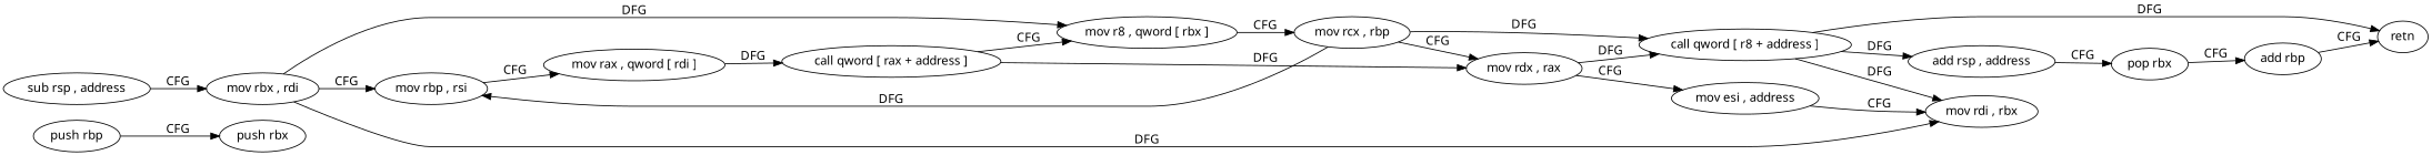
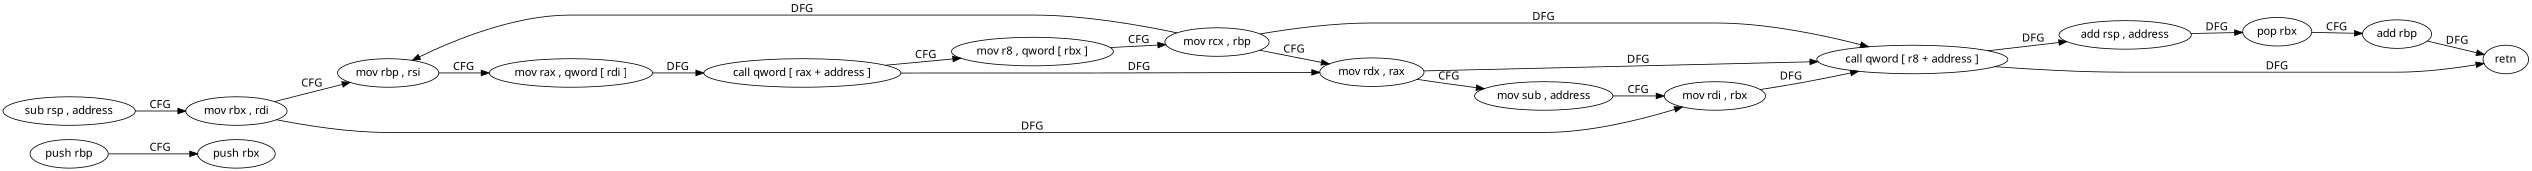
  digraph {
    fontname="Noto Sans"
    rankdir=LR
    node [fontname="Noto Sans"]
    edge [fontname="Noto Sans"]
    n1 [label="push rbp"]
    n2 [label="push rbx"]
    n3 [label="sub rsp , address"]
    n4 [label="mov rbx , rdi"]
    n5 [label="mov rbp , rsi"]
    n6 [label="mov r8 , qword [ rbx ]"]
    n7 [label="mov rdi , rbx"]
    n8 [label="mov rax , qword [ rdi ]"]
    n9 [label="mov rcx , rbp"]
    n10 [label="call qword [ r8 + address ]"]
    n11 [label="call qword [ rax + address ]"]
    n12 [label="mov rdx , rax"]
-   n13 [label="mov esi , address"]
+   n13 [label="mov sub , address"]
    n14 [label="add rsp , address"]
    n15 [label=retn]
    n16 [label="pop rbx"]
    n17 [label="add rbp"]
    n1 -> n2 [label=CFG]
    n3 -> n4 [label=CFG]
    n4 -> n5 [label=CFG]
-   n4 -> n6 [label=DFG]
    n4 -> n7 [label=DFG]
    n5 -> n8 [label=CFG]
    n6 -> n9 [label=CFG]
-   n10 -> n7 [label=DFG]
+   n7 -> n10 [label=DFG]
    n8 -> n11 [label=DFG]
    n9 -> n5 [label=DFG]
    n9 -> n10 [label=DFG]
    n9 -> n12 [label=CFG]
    n10 -> n14 [label=DFG]
    n10 -> n15 [label=DFG]
    n11 -> n6 [label=CFG]
    n11 -> n12 [label=DFG]
    n12 -> n10 [label=DFG]
    n12 -> n13 [label=CFG]
    n13 -> n7 [label=CFG]
-   n14 -> n16 [label=CFG]
+   n14 -> n16 [label=DFG]
    n16 -> n17 [label=CFG]
-   n17 -> n15 [label=CFG]
+   n17 -> n15 [label=DFG]
  }
